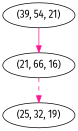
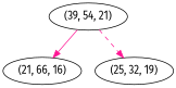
  digraph {
    fontname="Fira Sans"
    node [fontname="Fira Sans"]
    edge [color=deeppink fontname="Fira Sans"]
    "(21, 66, 16)"
    "(25, 32, 19)"
    "(39, 54, 21)"
-   "(21, 66, 16)" -> "(25, 32, 19)" [style=dashed]
+   "(39, 54, 21)" -> "(25, 32, 19)" [style=dashed]
    "(39, 54, 21)" -> "(21, 66, 16)" [style=solid]
  }
